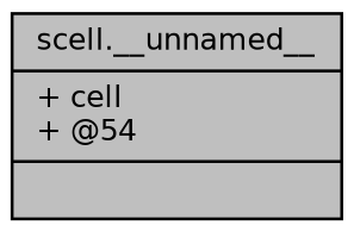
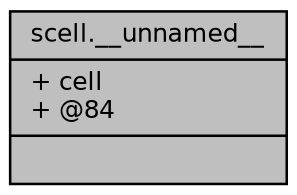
  digraph {
-   n1 [color=black fillcolor=grey75 fontcolor=black fontname=Helvetica fontsize=10 height=0.2 label="{scell.__unnamed__\n|+ cell\l+ @54\l|}" shape=record style=filled width=0.4]
+   n1 [color=black fillcolor=grey75 fontcolor=black fontname=Helvetica fontsize=10 height=0.2 label="{scell.__unnamed__\n|+ cell\l+ @84\l|}" shape=record style=filled width=0.4]
  }
